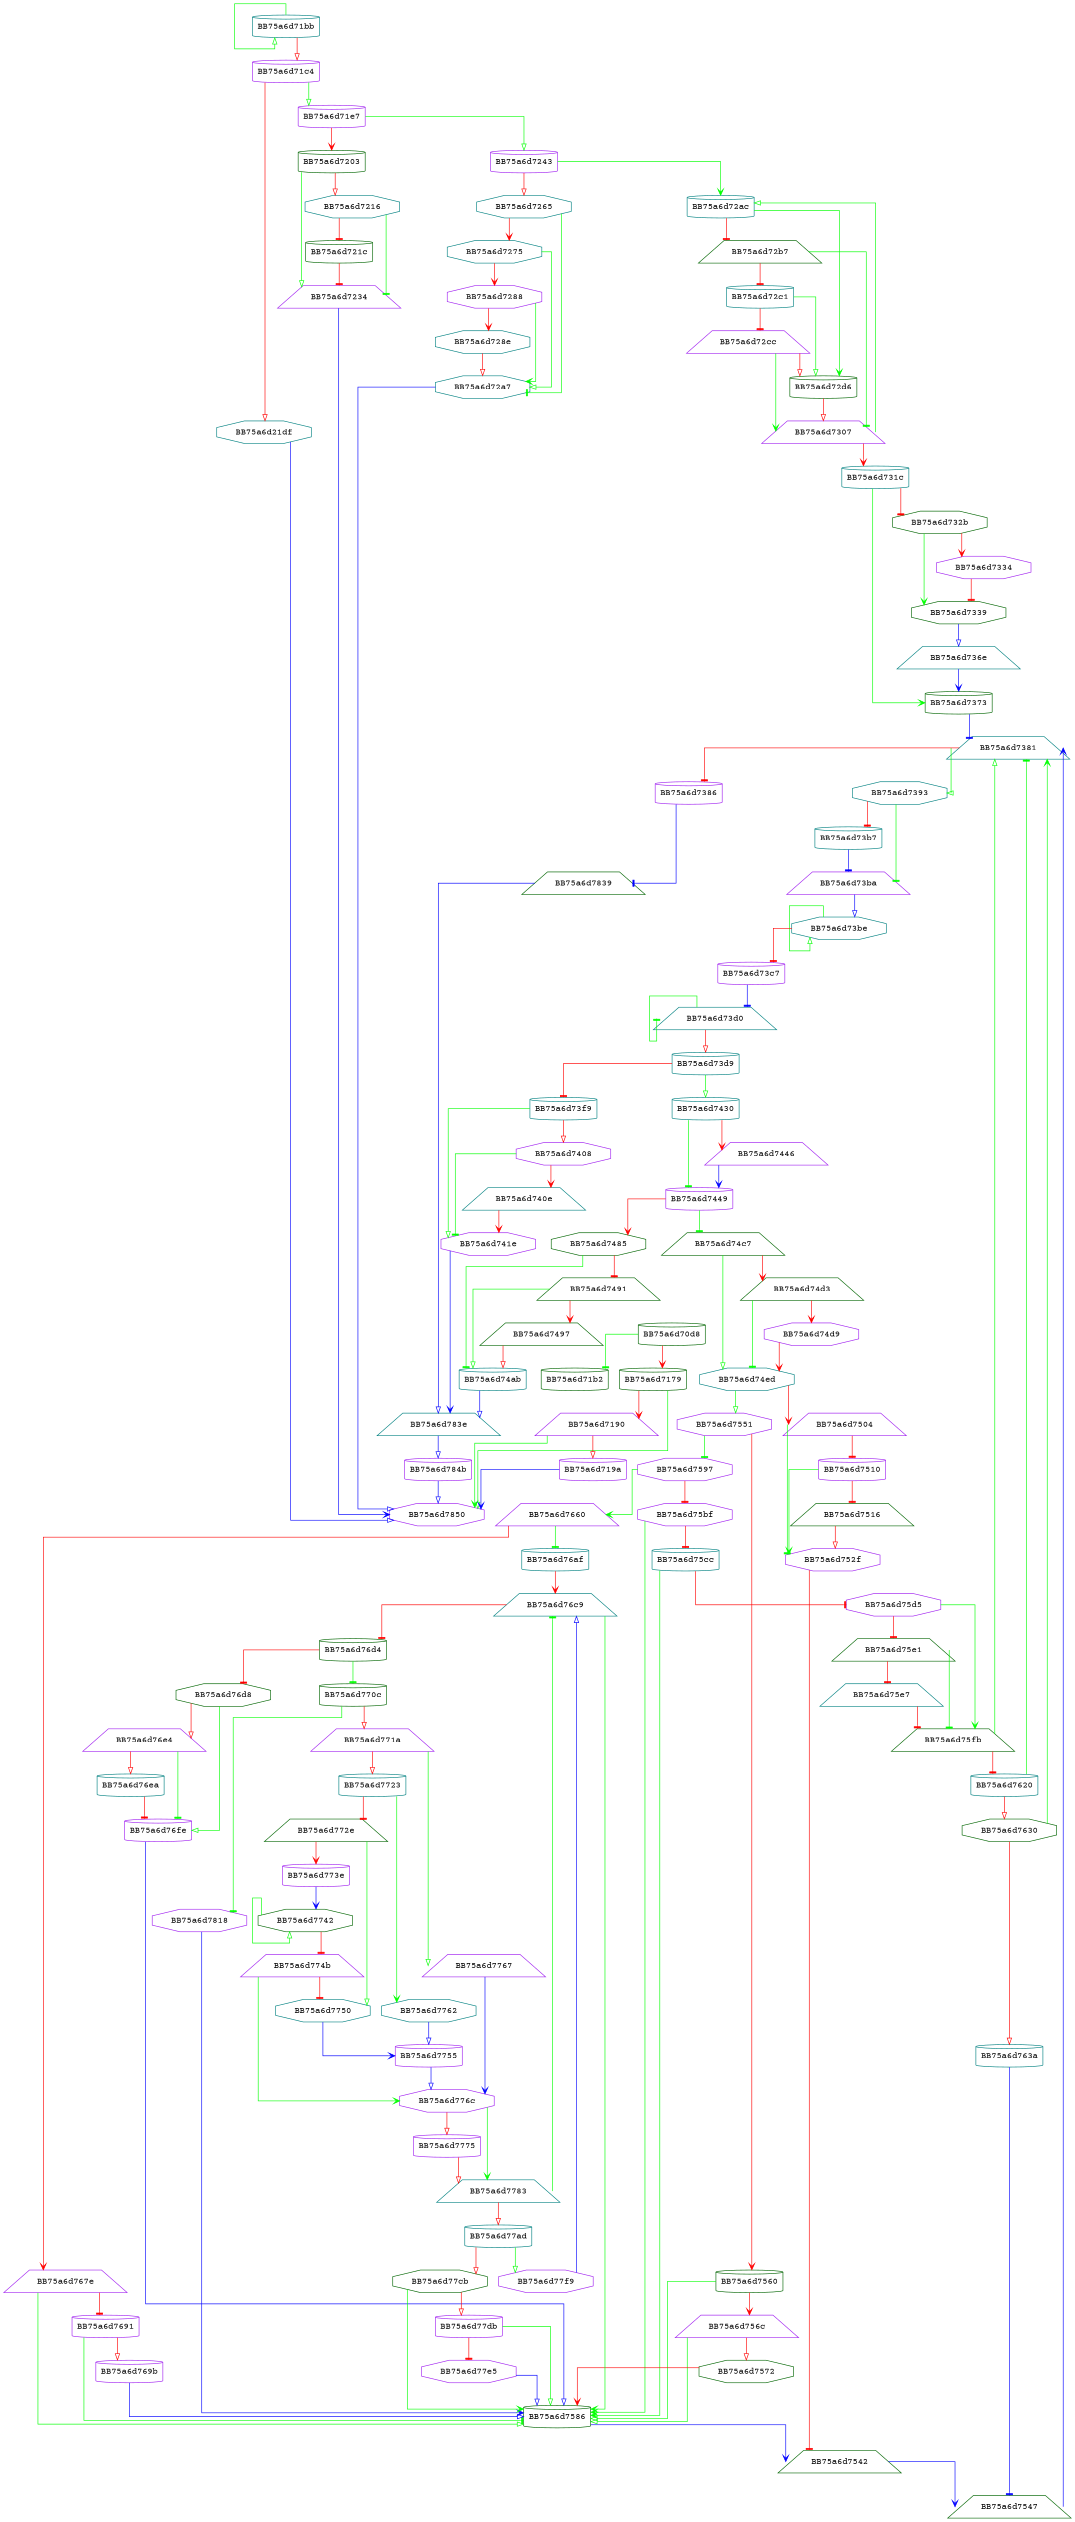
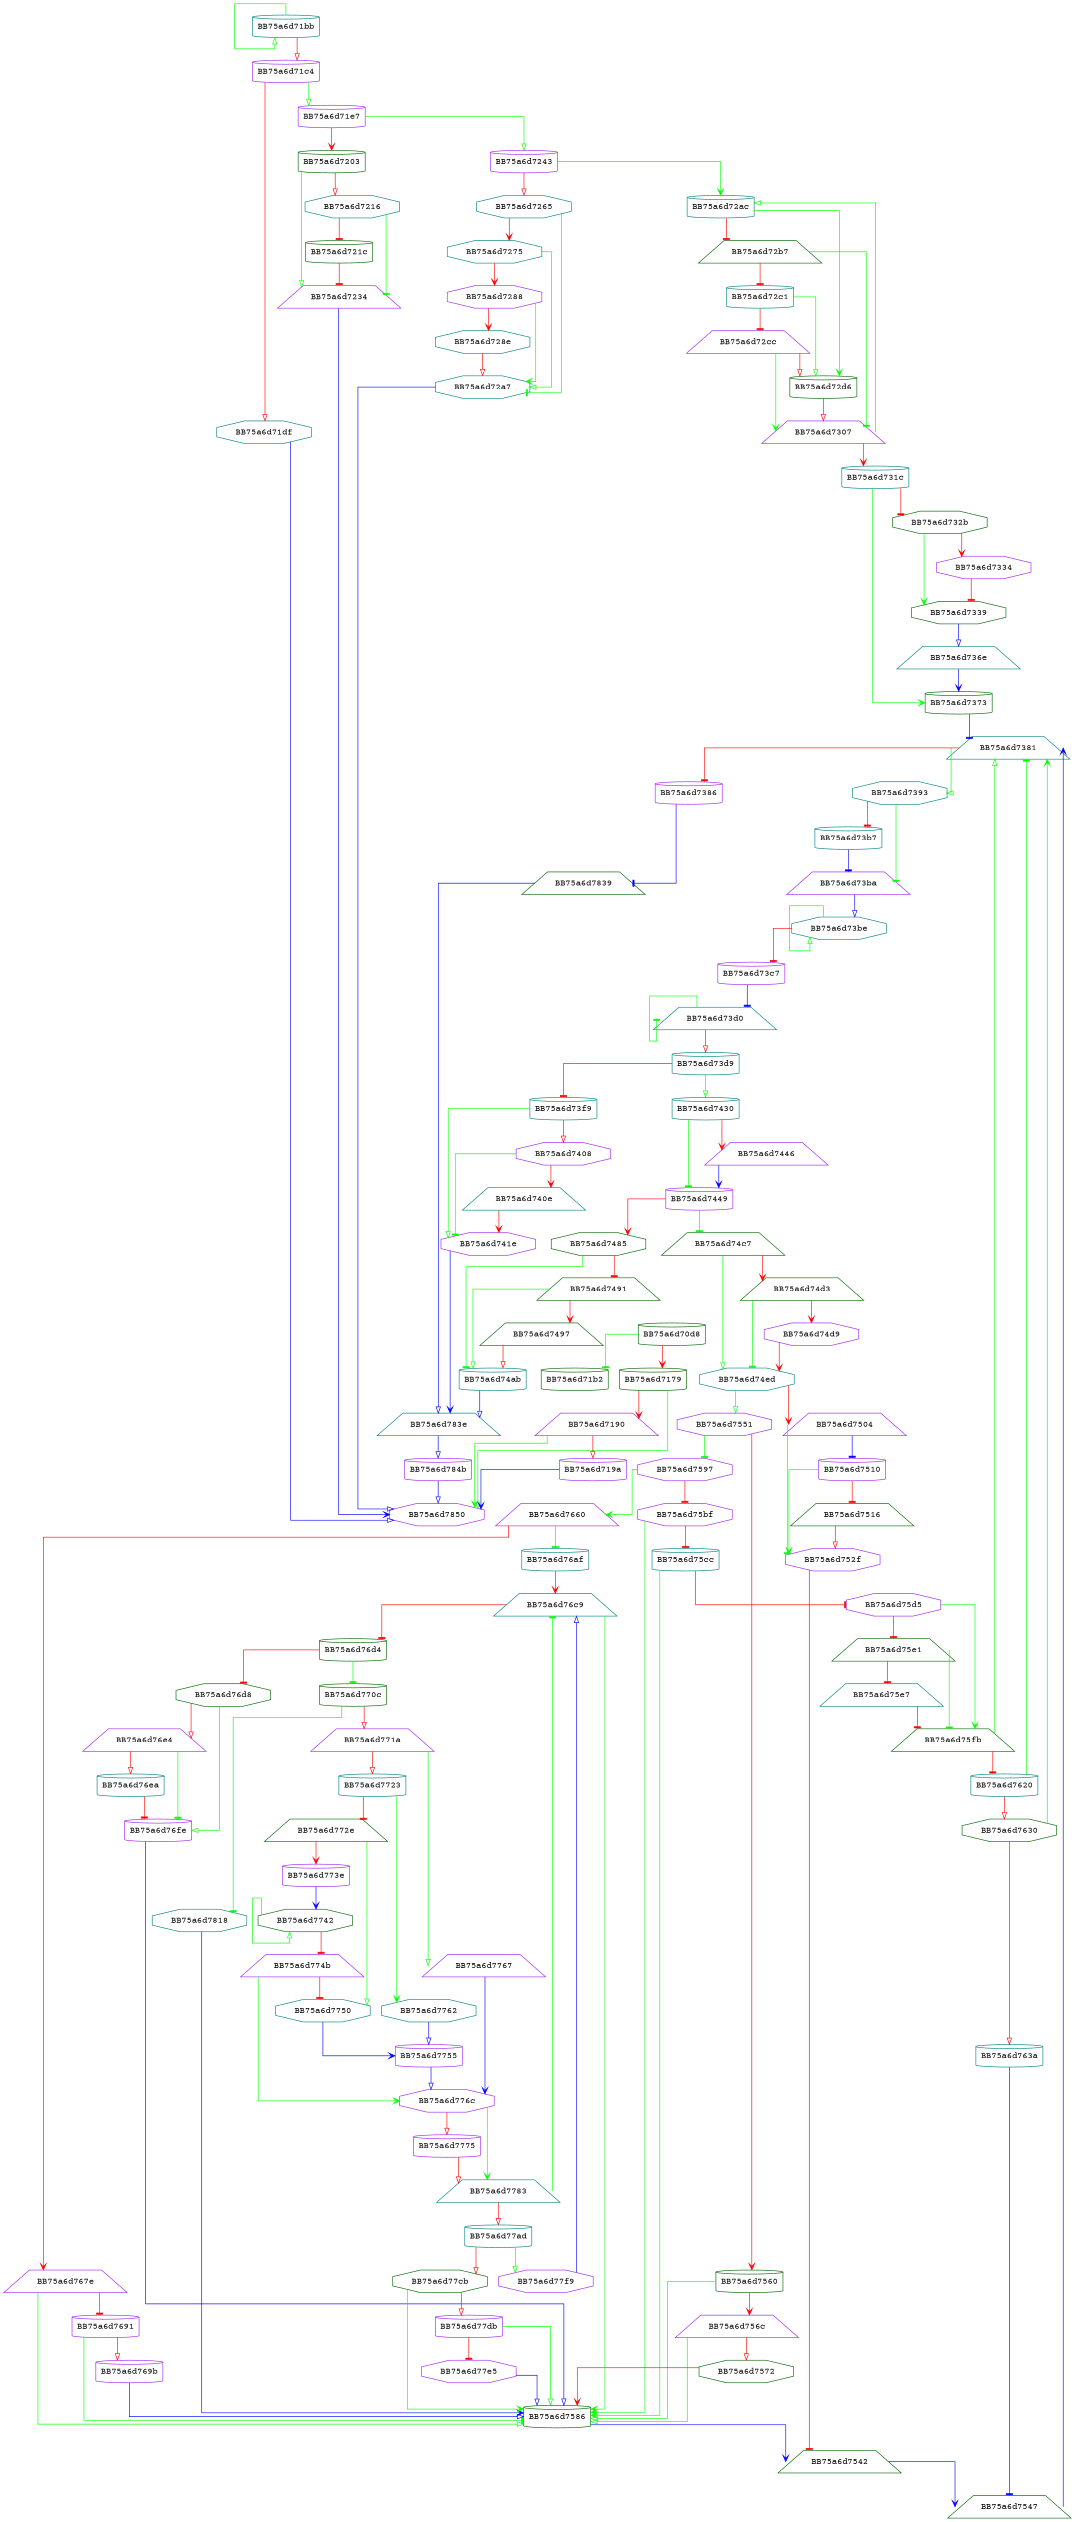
  digraph {
    fontname="Courier Prime"
    splines=ortho
    node [color=purple fontname="Courier Prime" shape=cylinder]
    edge [arrowhead=onormal color=red fontname="Courier Prime"]
    BB75a6d70d8 [color=darkgreen]
    BB75a6d71b2 [color=darkgreen]
    BB75a6d7179 [color=darkgreen]
    BB75a6d7850 [shape=octagon]
    BB75a6d7190 [shape=trapezium]
    BB75a6d71bb [color=teal]
    BB75a6d71c4
    BB75a6d719a
    BB75a6d71e7
-   BB75a6d71df [color=teal shape=octagon label=BB75a6d21df]
+   BB75a6d71df [color=teal shape=octagon]
    BB75a6d7243
    BB75a6d7203 [color=darkgreen]
    BB75a6d72ac [color=teal]
    BB75a6d7265 [color=teal shape=octagon]
    BB75a6d7234 [shape=trapezium]
    BB75a6d7216 [color=teal shape=octagon]
    BB75a6d72d6 [color=darkgreen]
    BB75a6d72b7 [color=darkgreen shape=trapezium]
    BB75a6d72a7 [color=teal shape=octagon]
    BB75a6d7275 [color=teal shape=octagon]
    BB75a6d721c [color=darkgreen]
    BB75a6d7307 [shape=trapezium]
    BB75a6d72c1 [color=teal]
    BB75a6d7288 [shape=octagon]
    BB75a6d728e [color=teal shape=octagon]
    BB75a6d731c [color=teal]
    BB75a6d72cc [shape=trapezium]
    BB75a6d7373 [color=darkgreen]
    BB75a6d732b [color=darkgreen shape=octagon]
    BB75a6d7381 [color=teal shape=trapezium]
    BB75a6d7339 [color=darkgreen shape=octagon]
    BB75a6d7334 [shape=octagon]
    BB75a6d7393 [color=teal shape=octagon]
    BB75a6d7386
    BB75a6d736e [color=teal shape=trapezium]
    BB75a6d73ba [shape=trapezium]
    BB75a6d73b7 [color=teal]
    BB75a6d7839 [color=darkgreen shape=trapezium]
    BB75a6d73be [color=teal shape=octagon]
    BB75a6d783e [color=teal shape=trapezium]
    BB75a6d784b
    BB75a6d73c7
    BB75a6d73d0 [color=teal shape=trapezium]
    BB75a6d73d9 [color=teal]
    BB75a6d7430 [color=teal]
    BB75a6d73f9 [color=teal]
    BB75a6d7449
    BB75a6d7446 [shape=trapezium]
    BB75a6d741e [shape=octagon]
    BB75a6d7408 [shape=octagon]
    BB75a6d74c7 [color=darkgreen shape=trapezium]
    BB75a6d7485 [color=darkgreen shape=octagon]
    BB75a6d740e [color=teal shape=trapezium]
    BB75a6d74ed [color=teal shape=octagon]
    BB75a6d74d3 [color=darkgreen shape=trapezium]
    BB75a6d74ab [color=teal]
    BB75a6d7491 [color=darkgreen shape=trapezium]
    BB75a6d7551 [shape=octagon]
    BB75a6d7504 [shape=trapezium]
    BB75a6d74d9 [shape=octagon]
    BB75a6d7497 [color=darkgreen shape=trapezium]
    BB75a6d7597 [shape=octagon]
    BB75a6d7560 [color=darkgreen]
    BB75a6d752f [shape=octagon]
    BB75a6d7510
    BB75a6d7660 [shape=trapezium]
    BB75a6d75bf [shape=octagon]
    BB75a6d7586 [color=darkgreen]
    BB75a6d756c [shape=trapezium]
    BB75a6d7542 [color=darkgreen shape=trapezium]
    BB75a6d7516 [color=darkgreen shape=trapezium]
    BB75a6d7547 [color=darkgreen shape=trapezium]
    BB75a6d76af [color=teal]
    BB75a6d767e [shape=trapezium]
    BB75a6d75cc [color=teal]
    BB75a6d7572 [color=darkgreen shape=octagon]
    BB75a6d76c9 [color=teal shape=trapezium]
    BB75a6d7691
    BB75a6d75d5 [shape=octagon]
    BB75a6d75fb [color=darkgreen shape=trapezium]
    BB75a6d75e1 [color=darkgreen shape=trapezium]
    BB75a6d7620 [color=teal]
    BB75a6d75e7 [color=teal shape=trapezium]
    BB75a6d7630 [color=darkgreen shape=octagon]
    BB75a6d763a [color=teal]
    BB75a6d76d4 [color=darkgreen]
    BB75a6d769b
    BB75a6d770c [color=darkgreen]
    BB75a6d76d8 [color=darkgreen shape=octagon]
-   BB75a6d7818 [shape=octagon]
+   BB75a6d7818 [color=teal shape=octagon]
    BB75a6d771a [shape=trapezium]
    BB75a6d76fe
    BB75a6d76e4 [shape=trapezium]
    BB75a6d7767 [shape=trapezium]
    BB75a6d7723 [color=teal]
    BB75a6d76ea [color=teal]
    BB75a6d776c [shape=octagon]
    BB75a6d7762 [color=teal shape=octagon]
    BB75a6d772e [color=darkgreen shape=trapezium]
    BB75a6d7783 [color=teal shape=trapezium]
    BB75a6d7775
    BB75a6d7755
    BB75a6d7750 [color=teal shape=octagon]
    BB75a6d773e
    BB75a6d7742 [color=darkgreen shape=octagon]
    BB75a6d774b [shape=trapezium]
    BB75a6d77ad [color=teal]
    BB75a6d77f9 [shape=octagon]
    BB75a6d77cb [color=darkgreen shape=octagon]
    BB75a6d77db
    BB75a6d77e5 [shape=octagon]
    BB75a6d70d8 -> BB75a6d71b2 [arrowhead=tee color=green]
    BB75a6d70d8 -> BB75a6d7179 [arrowhead=vee]
    BB75a6d7179 -> BB75a6d7850 [color=green]
    BB75a6d7179 -> BB75a6d7190 [arrowhead=vee]
    BB75a6d7190 -> BB75a6d7850 [arrowhead=vee color=green]
    BB75a6d7190 -> BB75a6d719a
    BB75a6d71bb -> BB75a6d71bb [color=green]
    BB75a6d71bb -> BB75a6d71c4
    BB75a6d71c4 -> BB75a6d71e7 [color=green]
    BB75a6d71c4 -> BB75a6d71df
    BB75a6d719a -> BB75a6d7850 [arrowhead=vee color=blue]
    BB75a6d71e7 -> BB75a6d7243 [color=green]
    BB75a6d71e7 -> BB75a6d7203 [arrowhead=vee]
    BB75a6d71df -> BB75a6d7850 [color=blue]
    BB75a6d7243 -> BB75a6d72ac [arrowhead=vee color=green]
    BB75a6d7243 -> BB75a6d7265
    BB75a6d7203 -> BB75a6d7234 [color=green]
    BB75a6d7203 -> BB75a6d7216
    BB75a6d72ac -> BB75a6d72d6 [arrowhead=vee color=green]
    BB75a6d72ac -> BB75a6d72b7 [arrowhead=tee]
    BB75a6d7265 -> BB75a6d72a7 [arrowhead=tee color=green]
    BB75a6d7265 -> BB75a6d7275 [arrowhead=vee]
    BB75a6d7234 -> BB75a6d7850 [arrowhead=vee color=blue]
    BB75a6d7216 -> BB75a6d7234 [arrowhead=tee color=green]
    BB75a6d7216 -> BB75a6d721c [arrowhead=tee]
    BB75a6d72d6 -> BB75a6d7307
    BB75a6d72b7 -> BB75a6d7307 [arrowhead=tee color=green]
    BB75a6d72b7 -> BB75a6d72c1 [arrowhead=tee]
    BB75a6d72a7 -> BB75a6d7850 [color=blue]
    BB75a6d7275 -> BB75a6d72a7 [color=green]
    BB75a6d7275 -> BB75a6d7288 [arrowhead=vee]
    BB75a6d721c -> BB75a6d7234 [arrowhead=tee]
    BB75a6d7307 -> BB75a6d72ac [color=green]
    BB75a6d7307 -> BB75a6d731c [arrowhead=vee]
    BB75a6d72c1 -> BB75a6d72d6 [color=green]
    BB75a6d72c1 -> BB75a6d72cc [arrowhead=tee]
    BB75a6d7288 -> BB75a6d72a7 [arrowhead=vee color=green]
    BB75a6d7288 -> BB75a6d728e [arrowhead=vee]
    BB75a6d728e -> BB75a6d72a7
    BB75a6d731c -> BB75a6d7373 [arrowhead=vee color=green]
    BB75a6d731c -> BB75a6d732b [arrowhead=tee]
    BB75a6d72cc -> BB75a6d72d6
    BB75a6d72cc -> BB75a6d7307 [arrowhead=vee color=green]
    BB75a6d7373 -> BB75a6d7381 [arrowhead=tee color=blue]
    BB75a6d732b -> BB75a6d7339 [arrowhead=vee color=green]
    BB75a6d732b -> BB75a6d7334 [arrowhead=vee]
    BB75a6d7381 -> BB75a6d7393 [color=green]
    BB75a6d7381 -> BB75a6d7386 [arrowhead=tee]
    BB75a6d7339 -> BB75a6d736e [color=blue]
    BB75a6d7334 -> BB75a6d7339 [arrowhead=tee]
    BB75a6d7393 -> BB75a6d73ba [arrowhead=tee color=green]
    BB75a6d7393 -> BB75a6d73b7 [arrowhead=tee]
    BB75a6d7386 -> BB75a6d7839 [arrowhead=tee color=blue]
    BB75a6d736e -> BB75a6d7373 [arrowhead=vee color=blue]
    BB75a6d73ba -> BB75a6d73be [color=blue]
    BB75a6d73b7 -> BB75a6d73ba [arrowhead=tee color=blue]
    BB75a6d7839 -> BB75a6d783e [color=blue]
    BB75a6d73be -> BB75a6d73be [color=green]
    BB75a6d73be -> BB75a6d73c7 [arrowhead=tee]
    BB75a6d783e -> BB75a6d784b [color=blue]
    BB75a6d784b -> BB75a6d7850 [color=blue]
    BB75a6d73c7 -> BB75a6d73d0 [arrowhead=tee color=blue]
    BB75a6d73d0 -> BB75a6d73d0 [arrowhead=tee color=green]
    BB75a6d73d0 -> BB75a6d73d9
    BB75a6d73d9 -> BB75a6d7430 [color=green]
    BB75a6d73d9 -> BB75a6d73f9 [arrowhead=tee]
    BB75a6d7430 -> BB75a6d7449 [arrowhead=tee color=green]
    BB75a6d7430 -> BB75a6d7446 [arrowhead=vee]
    BB75a6d73f9 -> BB75a6d741e [color=green]
    BB75a6d73f9 -> BB75a6d7408
    BB75a6d7449 -> BB75a6d74c7 [arrowhead=tee color=green]
    BB75a6d7449 -> BB75a6d7485 [arrowhead=vee]
    BB75a6d7446 -> BB75a6d7449 [arrowhead=vee color=blue]
    BB75a6d741e -> BB75a6d783e [arrowhead=vee color=blue]
    BB75a6d7408 -> BB75a6d741e [arrowhead=tee color=green]
    BB75a6d7408 -> BB75a6d740e [arrowhead=vee]
    BB75a6d74c7 -> BB75a6d74ed [color=green]
    BB75a6d74c7 -> BB75a6d74d3 [arrowhead=vee]
    BB75a6d7485 -> BB75a6d74ab [arrowhead=tee color=green]
    BB75a6d7485 -> BB75a6d7491 [arrowhead=tee]
    BB75a6d740e -> BB75a6d741e [arrowhead=vee]
    BB75a6d74ed -> BB75a6d7551 [color=green]
    BB75a6d74ed -> BB75a6d7504 [arrowhead=vee]
    BB75a6d74d3 -> BB75a6d74ed [arrowhead=tee color=green]
    BB75a6d74d3 -> BB75a6d74d9 [arrowhead=vee]
    BB75a6d74ab -> BB75a6d783e [color=blue]
    BB75a6d7491 -> BB75a6d74ab [color=green]
    BB75a6d7491 -> BB75a6d7497 [arrowhead=vee]
    BB75a6d7551 -> BB75a6d7597 [arrowhead=tee color=green]
    BB75a6d7551 -> BB75a6d7560 [arrowhead=vee]
    BB75a6d7504 -> BB75a6d752f [arrowhead=tee color=green]
-   BB75a6d7504 -> BB75a6d7510 [arrowhead=tee]
+   BB75a6d7504 -> BB75a6d7510 [arrowhead=tee color=blue]
    BB75a6d74d9 -> BB75a6d74ed [arrowhead=vee]
    BB75a6d7497 -> BB75a6d74ab
    BB75a6d7597 -> BB75a6d7660 [arrowhead=vee color=green]
    BB75a6d7597 -> BB75a6d75bf [arrowhead=tee]
    BB75a6d7560 -> BB75a6d7586 [color=green]
    BB75a6d7560 -> BB75a6d756c [arrowhead=vee]
    BB75a6d752f -> BB75a6d7542 [arrowhead=tee]
    BB75a6d7510 -> BB75a6d752f [arrowhead=vee color=green]
    BB75a6d7510 -> BB75a6d7516 [arrowhead=tee]
    BB75a6d7660 -> BB75a6d76af [arrowhead=tee color=green]
    BB75a6d7660 -> BB75a6d767e [arrowhead=vee]
    BB75a6d75bf -> BB75a6d7586 [arrowhead=vee color=green]
    BB75a6d75bf -> BB75a6d75cc [arrowhead=tee]
    BB75a6d7586 -> BB75a6d7542 [arrowhead=vee color=blue]
    BB75a6d756c -> BB75a6d7586 [color=green]
    BB75a6d756c -> BB75a6d7572
    BB75a6d7542 -> BB75a6d7547 [arrowhead=vee color=blue]
    BB75a6d7516 -> BB75a6d752f
    BB75a6d7547 -> BB75a6d7381 [arrowhead=vee color=blue]
    BB75a6d76af -> BB75a6d76c9 [arrowhead=vee]
    BB75a6d767e -> BB75a6d7586 [color=green]
    BB75a6d767e -> BB75a6d7691 [arrowhead=tee]
    BB75a6d75cc -> BB75a6d7586 [arrowhead=vee color=green]
    BB75a6d75cc -> BB75a6d75d5 [arrowhead=tee]
    BB75a6d7572 -> BB75a6d7586 [arrowhead=vee]
    BB75a6d76c9 -> BB75a6d7586 [arrowhead=vee color=green]
    BB75a6d76c9 -> BB75a6d76d4 [arrowhead=tee]
    BB75a6d7691 -> BB75a6d7586 [arrowhead=tee color=green]
    BB75a6d7691 -> BB75a6d769b
    BB75a6d75d5 -> BB75a6d75fb [arrowhead=vee color=green]
    BB75a6d75d5 -> BB75a6d75e1 [arrowhead=tee]
    BB75a6d75fb -> BB75a6d7381 [color=green]
    BB75a6d75fb -> BB75a6d7620 [arrowhead=tee]
    BB75a6d75e1 -> BB75a6d75fb [arrowhead=tee color=green]
    BB75a6d75e1 -> BB75a6d75e7 [arrowhead=tee]
    BB75a6d7620 -> BB75a6d7381 [arrowhead=tee color=green]
    BB75a6d7620 -> BB75a6d7630
    BB75a6d75e7 -> BB75a6d75fb [arrowhead=tee]
    BB75a6d7630 -> BB75a6d7381 [arrowhead=vee color=green]
    BB75a6d7630 -> BB75a6d763a
    BB75a6d763a -> BB75a6d7547 [arrowhead=tee color=blue]
    BB75a6d76d4 -> BB75a6d770c [arrowhead=tee color=green]
    BB75a6d76d4 -> BB75a6d76d8 [arrowhead=tee]
    BB75a6d769b -> BB75a6d7586 [color=blue]
    BB75a6d770c -> BB75a6d7818 [arrowhead=tee color=green]
    BB75a6d770c -> BB75a6d771a
    BB75a6d76d8 -> BB75a6d76fe [color=green]
    BB75a6d76d8 -> BB75a6d76e4
    BB75a6d7818 -> BB75a6d7586 [arrowhead=vee color=blue]
    BB75a6d771a -> BB75a6d7767 [color=green]
    BB75a6d771a -> BB75a6d7723
    BB75a6d76fe -> BB75a6d7586 [color=blue]
    BB75a6d76e4 -> BB75a6d76fe [arrowhead=tee color=green]
    BB75a6d76e4 -> BB75a6d76ea
    BB75a6d7767 -> BB75a6d776c [arrowhead=vee color=blue]
    BB75a6d7723 -> BB75a6d7762 [arrowhead=vee color=green]
    BB75a6d7723 -> BB75a6d772e [arrowhead=tee]
    BB75a6d76ea -> BB75a6d76fe [arrowhead=tee]
    BB75a6d776c -> BB75a6d7783 [arrowhead=vee color=green]
    BB75a6d776c -> BB75a6d7775
    BB75a6d7762 -> BB75a6d7755 [color=blue]
    BB75a6d772e -> BB75a6d7750 [color=green]
    BB75a6d772e -> BB75a6d773e [arrowhead=vee]
    BB75a6d7783 -> BB75a6d76c9 [arrowhead=tee color=green]
    BB75a6d7783 -> BB75a6d77ad
    BB75a6d7775 -> BB75a6d7783
    BB75a6d7755 -> BB75a6d776c [color=blue]
    BB75a6d7750 -> BB75a6d7755 [arrowhead=vee color=blue]
    BB75a6d773e -> BB75a6d7742 [arrowhead=vee color=blue]
    BB75a6d7742 -> BB75a6d7742 [color=green]
    BB75a6d7742 -> BB75a6d774b [arrowhead=tee]
    BB75a6d774b -> BB75a6d776c [arrowhead=vee color=green]
    BB75a6d774b -> BB75a6d7750 [arrowhead=tee]
    BB75a6d77ad -> BB75a6d77f9 [color=green]
    BB75a6d77ad -> BB75a6d77cb
    BB75a6d77f9 -> BB75a6d76c9 [color=blue]
    BB75a6d77cb -> BB75a6d7586 [arrowhead=vee color=green]
    BB75a6d77cb -> BB75a6d77db
    BB75a6d77db -> BB75a6d7586 [color=green]
    BB75a6d77db -> BB75a6d77e5 [arrowhead=tee]
    BB75a6d77e5 -> BB75a6d7586 [color=blue]
  }
